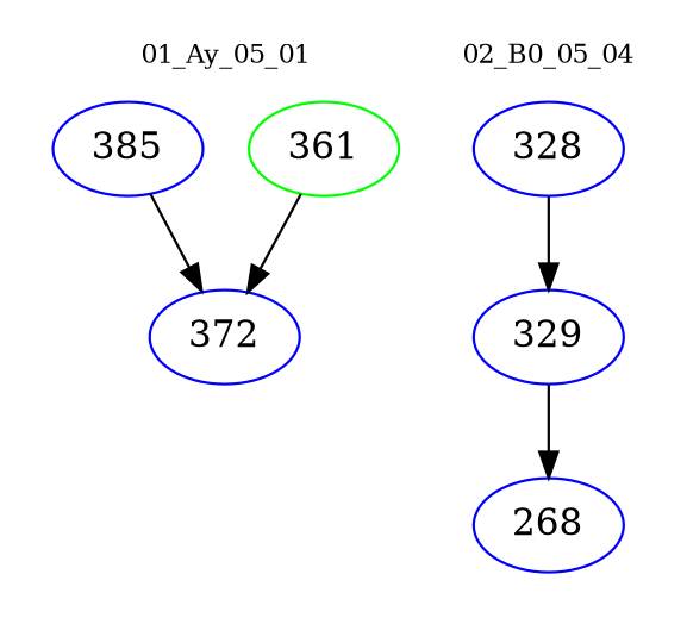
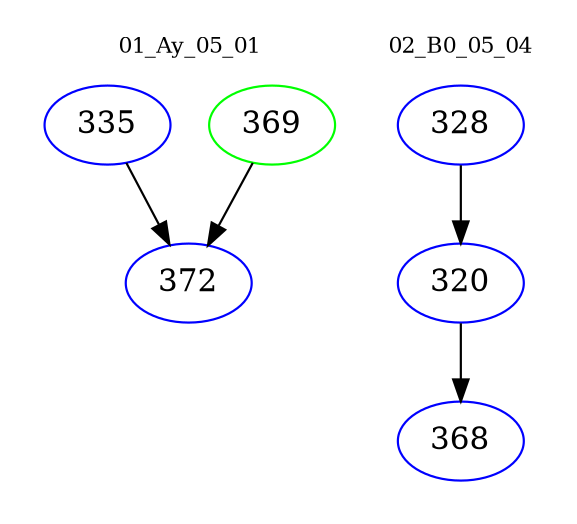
  digraph {
    node [color=blue]
    edge [color=black]
-   n1 [color=green label=361]
-   n2 [label=385]
+   n1 [color=green label=369]
+   n2 [label=335]
    n3 [label=372]
    n4 [label=328]
-   n5 [label=329]
-   n6 [label=268]
+   n5 [label=320]
+   n6 [label=368]
    subgraph cluster_1 {
      color=white
      fontsize=10
      label="01_Ay_05_01"
      n1
      n2
      n3
    }
    subgraph cluster_2 {
      color=white
      fontsize=10
      label="02_B0_05_04"
      n4
      n5
      n6
    }
    n1 -> n3
    n2 -> n3
    n4 -> n5
    n5 -> n6
  }
